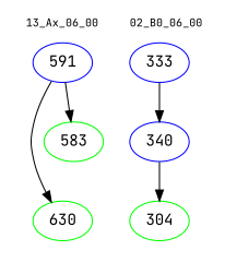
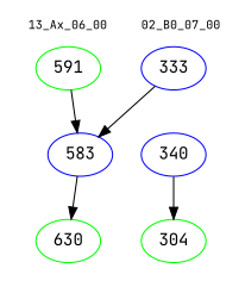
  digraph {
    fontname="JetBrains Mono"
    node [color=blue fontname="JetBrains Mono"]
    edge [color=black fontname="JetBrains Mono"]
-   n1 [label=591]
-   n2 [color=green label=583]
+   n1 [color=green label=591]
+   n2 [label=583]
    n3 [color=green label=630]
    n4 [label=333]
    n5 [label=340]
    n6 [color=green label=304]
    subgraph cluster_1 {
      color=white
      fontsize=10
      label="13_Ax_06_00"
      n1
      n2
      n3
    }
    subgraph cluster_2 {
      color=white
      fontsize=10
-     label="02_B0_06_00"
+     label="02_B0_07_00"
      n4
      n5
      n6
    }
    n1 -> n2
-   n1 -> n3
-   n4 -> n5
+   n2 -> n3
+   n4 -> n2
    n5 -> n6
  }
